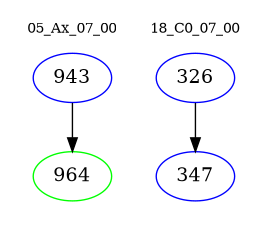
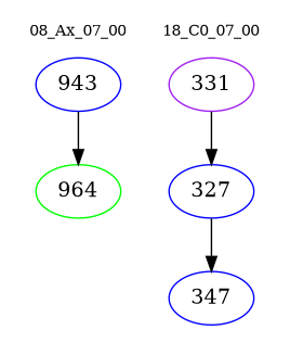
  digraph {
    node [color=blue]
    edge [color=black]
    n1 [label=943]
    n2 [color=green label=964]
-   n4 [label=326]
+   n3 [color=purple label=331]
+   n4 [label=327]
    n5 [label=347]
    subgraph cluster_1 {
      color=white
      fontsize=10
-     label="05_Ax_07_00"
+     label="08_Ax_07_00"
      n1
      n2
    }
    subgraph cluster_2 {
      color=white
      fontsize=10
      label="18_C0_07_00"
+     n3
      n4
      n5
    }
    n1 -> n2
+   n3 -> n4
    n4 -> n5
  }
